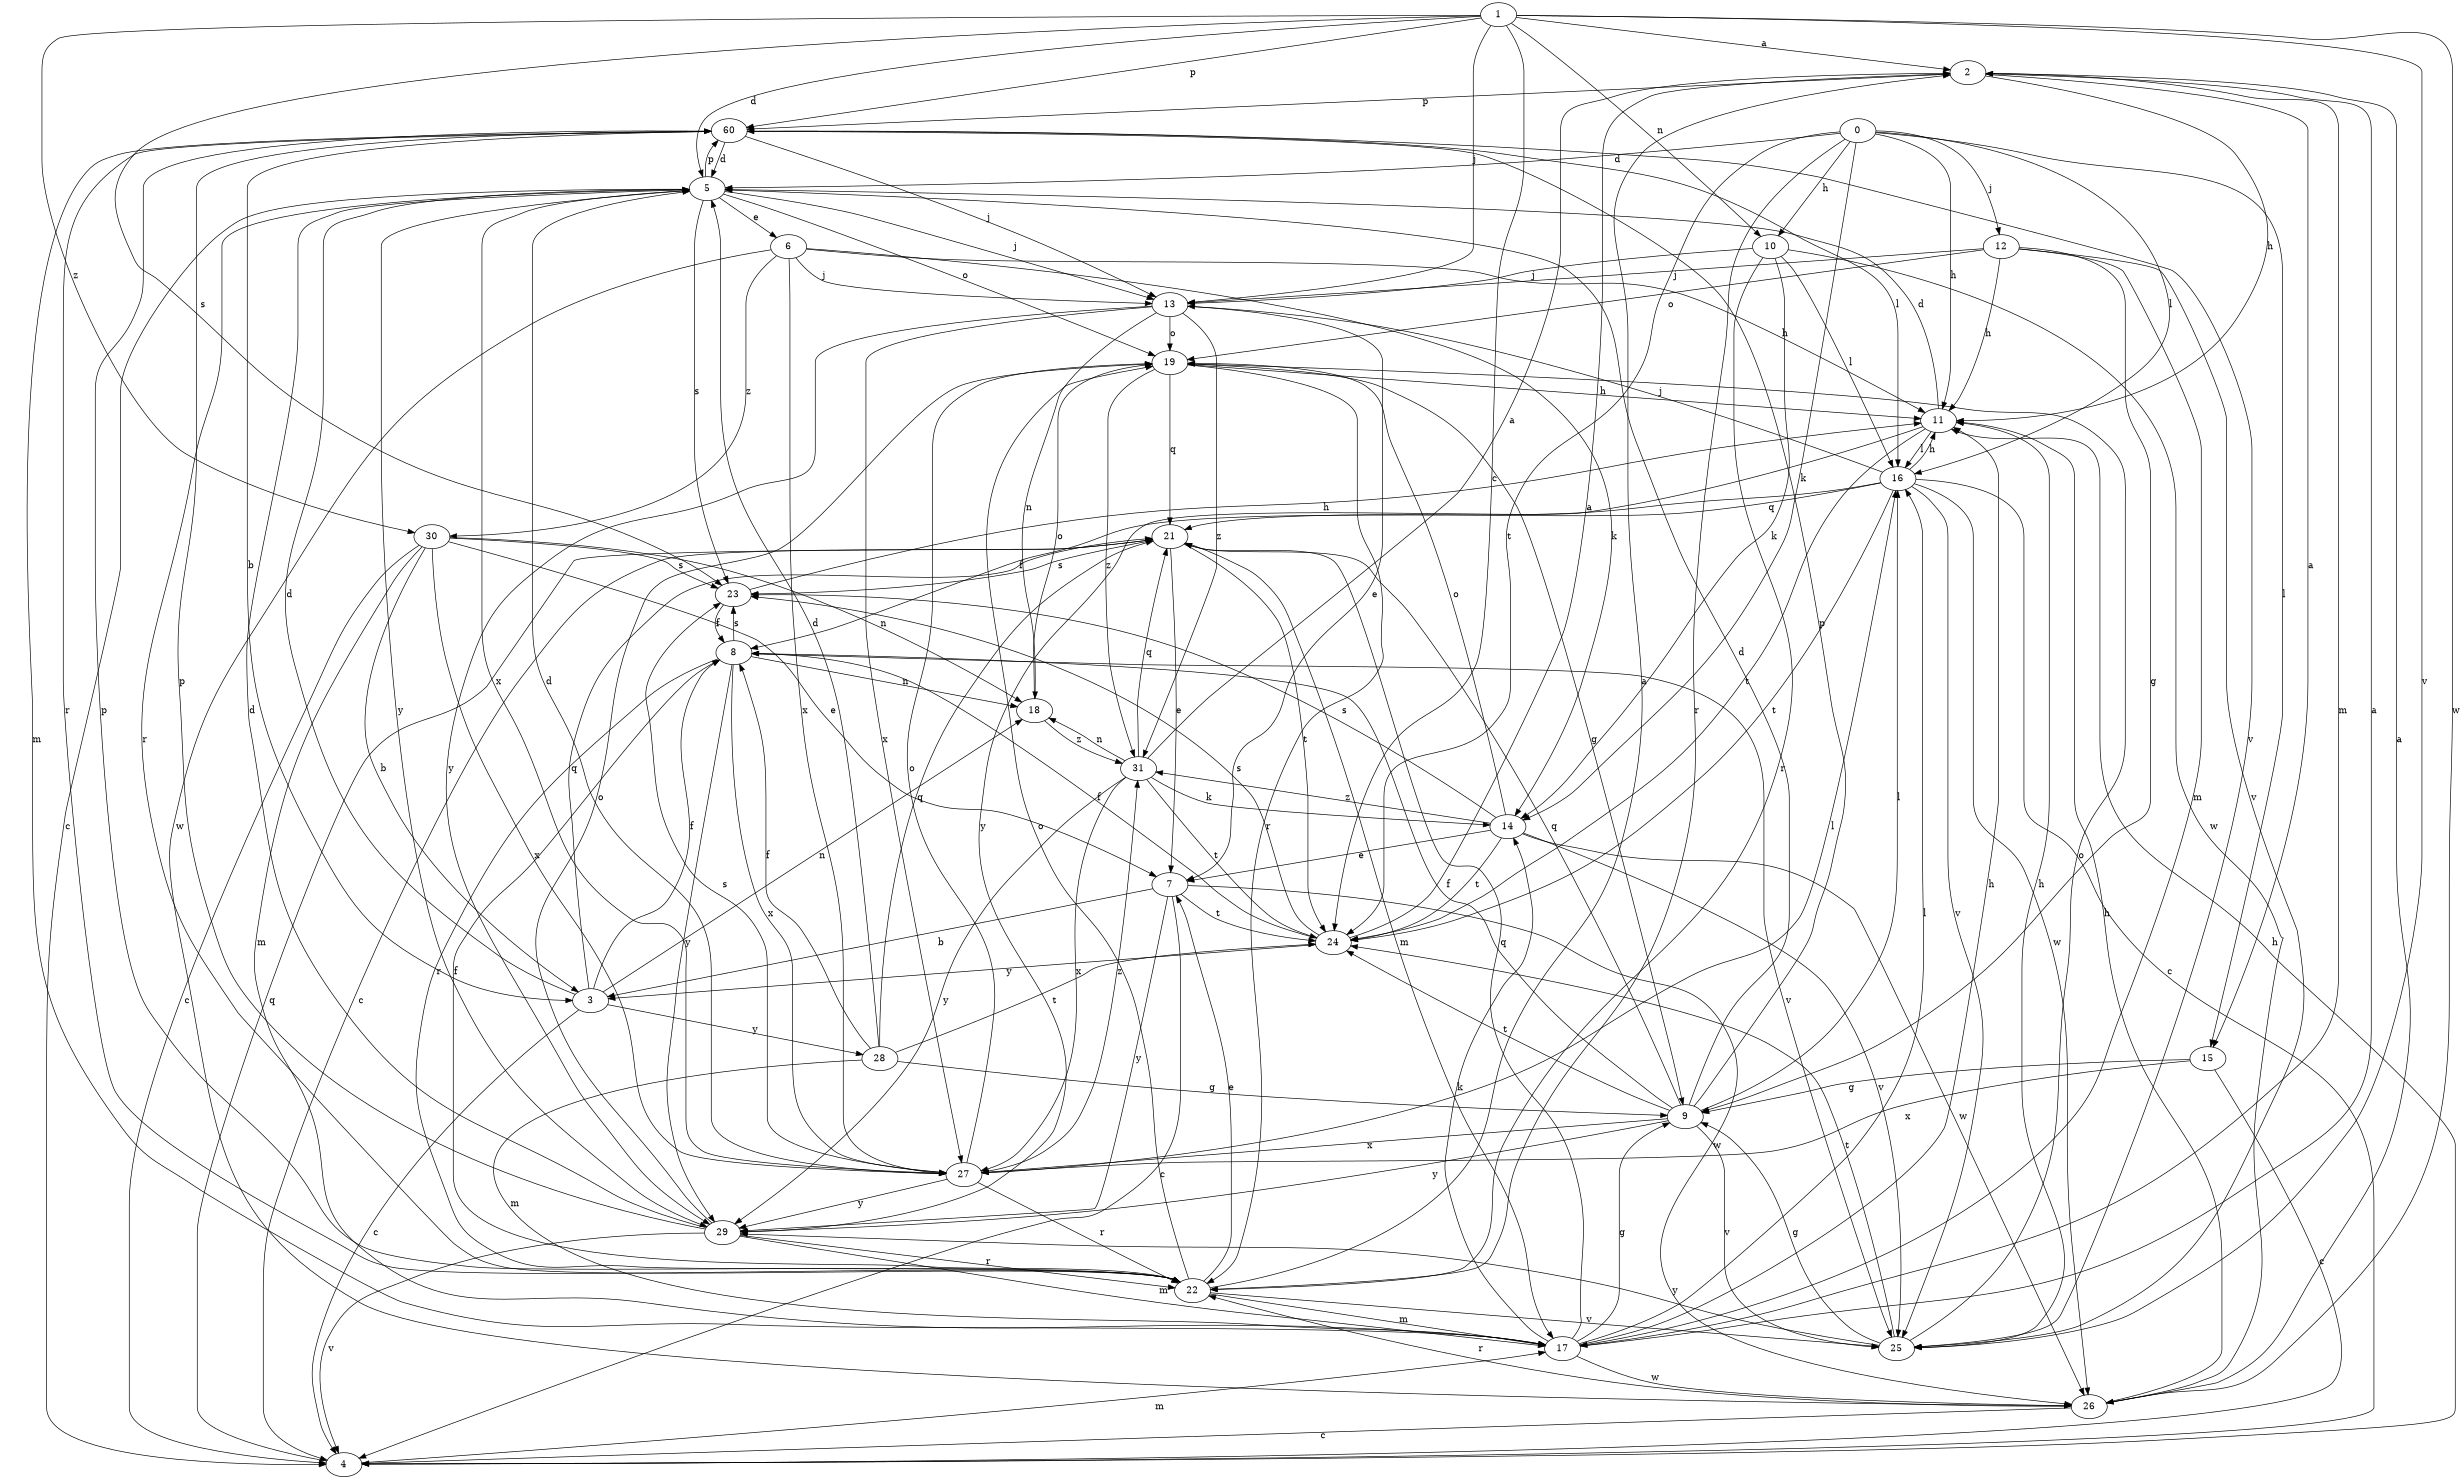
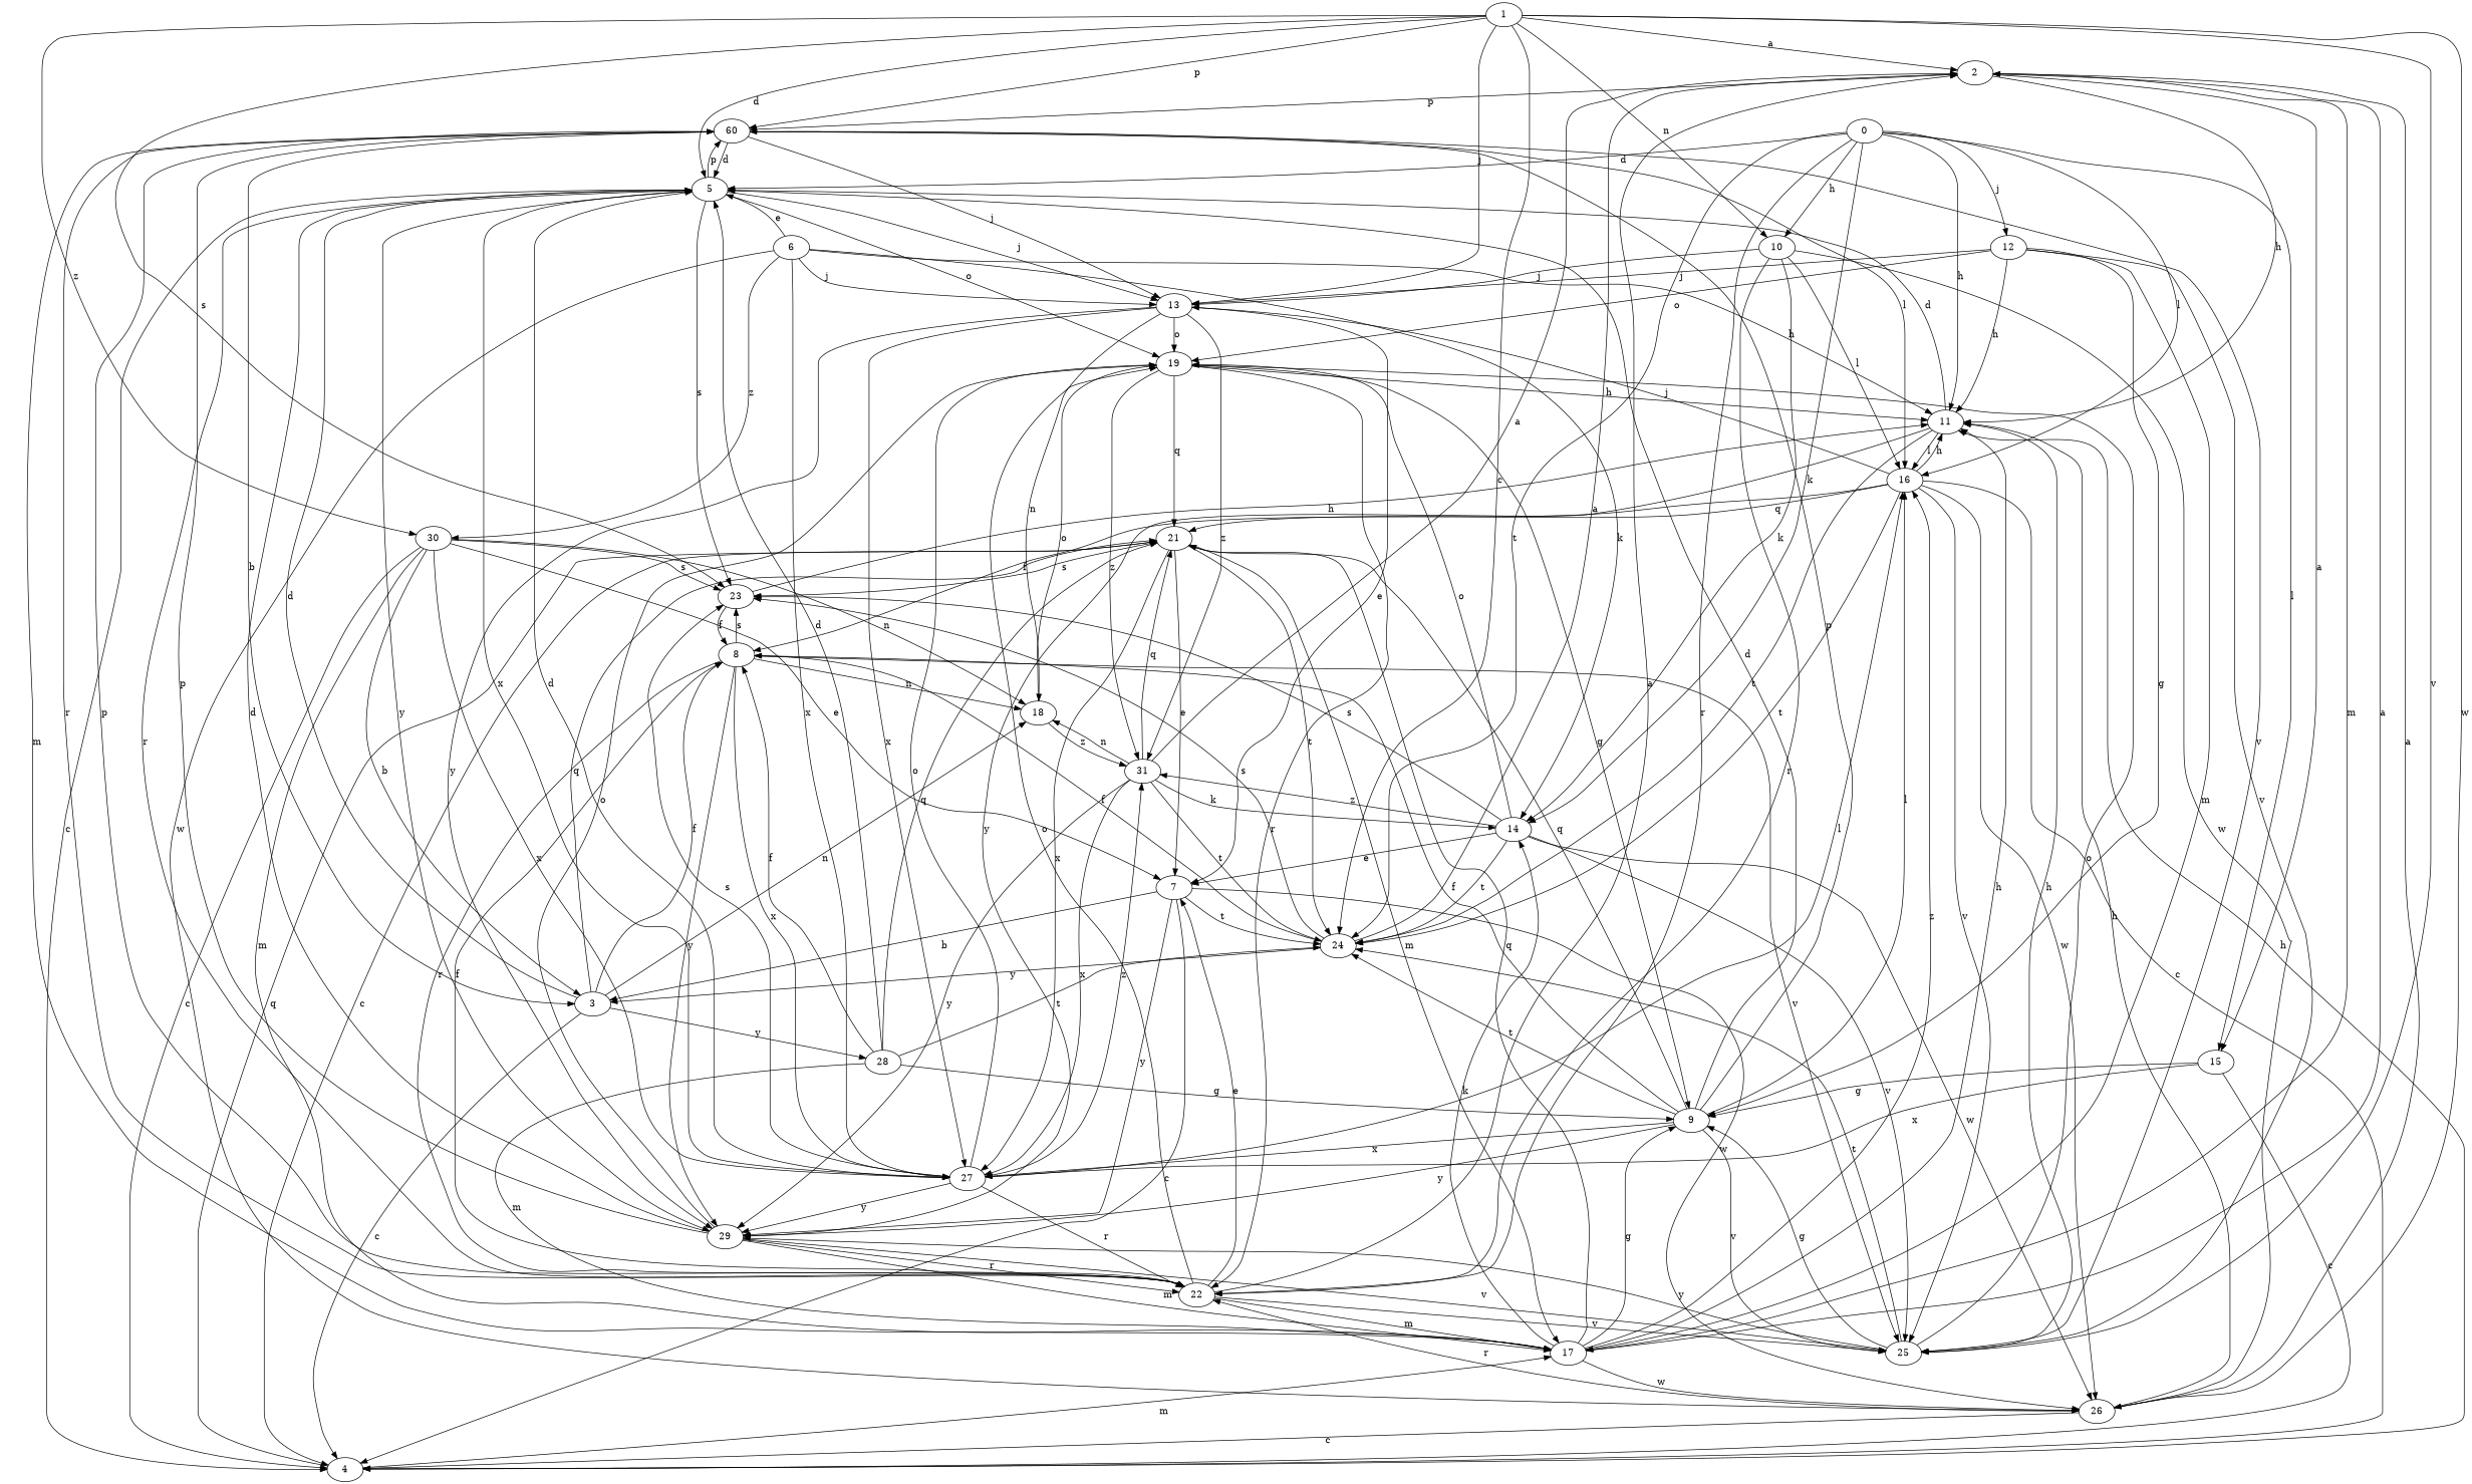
  strict digraph {
    1
    2
    5
    13
    n5 [label=60]
    23
    24
    25
    26
    30
    10
    11
    17
    15
    4
    6
    19
    22
    27
    29
    18
    7
    31
    3
    16
    8
    9
    21
    14
    28
    12
    0
    1 -> 2 [label=a]
    1 -> 5 [label=d]
    1 -> 13 [label=j]
    1 -> n5 [label=p]
    1 -> 23 [label=s]
    1 -> 24 [label=c]
    1 -> 25 [label=v]
    1 -> 26 [label=w]
    1 -> 30 [label=z]
    1 -> 10 [label=n]
    2 -> n5 [label=p]
    2 -> 11 [label=h]
    2 -> 17 [label=m]
    2 -> 15 [label=a]
    5 -> 13 [label=j]
    5 -> n5 [label=p]
    5 -> 23 [label=s]
    5 -> 4 [label=c]
-   5 -> 6 [label=e]
+   6 -> 5 [label=e]
    5 -> 19 [label=o]
    5 -> 22 [label=r]
    5 -> 27 [label=x]
    5 -> 29 [label=y]
    13 -> 19 [label=o]
    13 -> 27 [label=x]
    13 -> 29 [label=y]
    13 -> 18 [label=n]
    13 -> 7 [label=e]
    13 -> 31 [label=z]
    n5 -> 5 [label=d]
    n5 -> 13 [label=j]
    n5 -> 25 [label=v]
    n5 -> 17 [label=m]
    n5 -> 22 [label=r]
    n5 -> 3 [label=b]
    n5 -> 16 [label=l]
    23 -> 11 [label=h]
    23 -> 8 [label=f]
    24 -> 2 [label=a]
    24 -> 23 [label=s]
    24 -> 3 [label=y]
    24 -> 8 [label=f]
    25 -> 24 [label=t]
    25 -> 11 [label=h]
    25 -> 19 [label=o]
    25 -> 29 [label=y]
    25 -> 9 [label=g]
    26 -> 2 [label=a]
    26 -> 11 [label=h]
    26 -> 4 [label=c]
    26 -> 22 [label=r]
    30 -> 23 [label=s]
    30 -> 17 [label=m]
    30 -> 4 [label=c]
    30 -> 27 [label=x]
    30 -> 18 [label=n]
    30 -> 7 [label=e]
    30 -> 3 [label=b]
    10 -> 13 [label=j]
    10 -> 26 [label=w]
    10 -> 22 [label=r]
    10 -> 16 [label=l]
    10 -> 14 [label=k]
    11 -> 5 [label=d]
    11 -> 24 [label=t]
    11 -> 29 [label=y]
    11 -> 16 [label=l]
    17 -> 2 [label=a]
    17 -> 26 [label=w]
    17 -> 11 [label=h]
-   17 -> 16 [label=l]
+   17 -> 16 [label=z]
    17 -> 9 [label=g]
    17 -> 21 [label=q]
    17 -> 14 [label=k]
    15 -> 4 [label=c]
    15 -> 27 [label=x]
    15 -> 9 [label=g]
    4 -> 11 [label=h]
    4 -> 17 [label=m]
    4 -> 21 [label=q]
    6 -> 13 [label=j]
    6 -> 26 [label=w]
    6 -> 30 [label=z]
    6 -> 11 [label=h]
    6 -> 27 [label=x]
    6 -> 14 [label=k]
    19 -> 11 [label=h]
    19 -> 22 [label=r]
    19 -> 31 [label=z]
    19 -> 9 [label=g]
    19 -> 21 [label=q]
    22 -> 2 [label=a]
    22 -> n5 [label=p]
    22 -> 25 [label=v]
    22 -> 17 [label=m]
    22 -> 19 [label=o]
    22 -> 7 [label=e]
    22 -> 8 [label=f]
    27 -> 5 [label=d]
    27 -> 23 [label=s]
    27 -> 19 [label=o]
    27 -> 22 [label=r]
    27 -> 29 [label=y]
    27 -> 31 [label=z]
    27 -> 16 [label=l]
    29 -> 5 [label=d]
    29 -> n5 [label=p]
-   29 -> 4 [label=v]
+   29 -> 25 [label=v]
    29 -> 17 [label=m]
    29 -> 19 [label=o]
    29 -> 22 [label=r]
    18 -> 19 [label=o]
    18 -> 31 [label=z]
    7 -> 24 [label=t]
    7 -> 26 [label=w]
    7 -> 4 [label=c]
    7 -> 29 [label=y]
    7 -> 3 [label=b]
    31 -> 2 [label=a]
    31 -> 24 [label=t]
    31 -> 27 [label=x]
    31 -> 29 [label=y]
    31 -> 18 [label=n]
    31 -> 21 [label=q]
    31 -> 14 [label=k]
    3 -> 5 [label=d]
    3 -> 4 [label=c]
    3 -> 18 [label=n]
    3 -> 8 [label=f]
    3 -> 21 [label=q]
    3 -> 28 [label=y]
    16 -> 13 [label=j]
    16 -> 24 [label=t]
    16 -> 25 [label=v]
    16 -> 26 [label=w]
    16 -> 11 [label=h]
    16 -> 4 [label=c]
    16 -> 8 [label=f]
    16 -> 21 [label=q]
    8 -> 23 [label=s]
    8 -> 25 [label=v]
    8 -> 22 [label=r]
    8 -> 27 [label=x]
    8 -> 29 [label=y]
    8 -> 18 [label=n]
    9 -> 5 [label=d]
    9 -> n5 [label=p]
    9 -> 24 [label=t]
    9 -> 25 [label=v]
    9 -> 27 [label=x]
    9 -> 29 [label=y]
    9 -> 16 [label=l]
    9 -> 8 [label=f]
    9 -> 21 [label=q]
    21 -> 23 [label=s]
    21 -> 24 [label=t]
    21 -> 17 [label=m]
    21 -> 4 [label=c]
+   21 -> 27 [label=x]
    21 -> 7 [label=e]
    14 -> 23 [label=s]
    14 -> 24 [label=t]
    14 -> 25 [label=v]
    14 -> 26 [label=w]
    14 -> 19 [label=o]
    14 -> 7 [label=e]
    14 -> 31 [label=z]
    28 -> 5 [label=d]
    28 -> 24 [label=t]
    28 -> 17 [label=m]
    28 -> 8 [label=f]
    28 -> 9 [label=g]
    28 -> 21 [label=q]
    12 -> 13 [label=j]
    12 -> 25 [label=v]
    12 -> 11 [label=h]
    12 -> 17 [label=m]
    12 -> 19 [label=o]
    12 -> 9 [label=g]
    0 -> 5 [label=d]
    0 -> 24 [label=t]
    0 -> 10 [label=h]
    0 -> 11 [label=h]
    0 -> 15 [label=l]
    0 -> 22 [label=r]
    0 -> 16 [label=l]
    0 -> 14 [label=k]
    0 -> 12 [label=j]
  }
